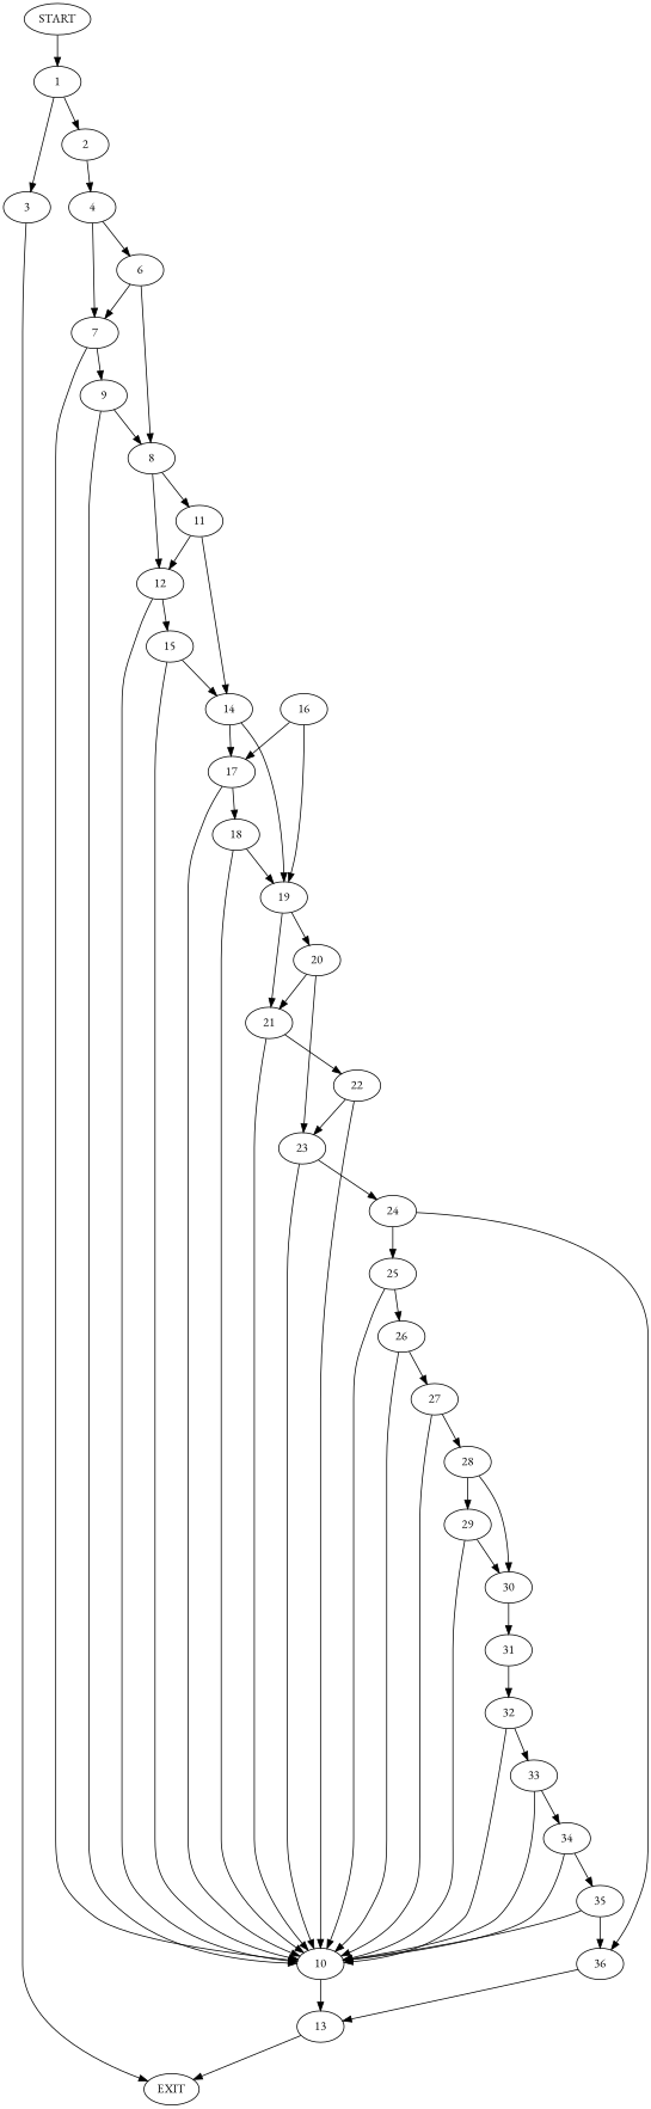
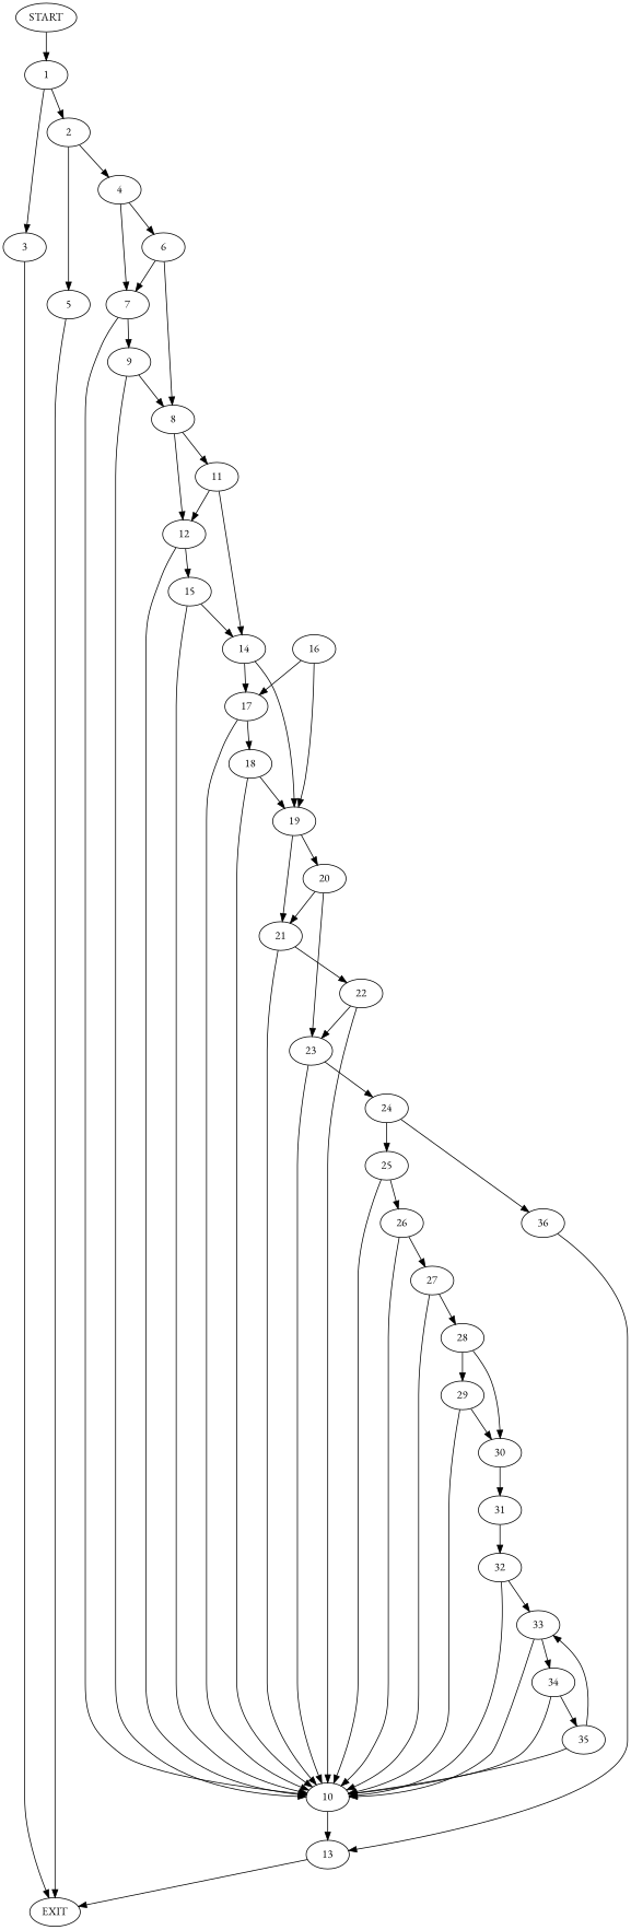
  digraph {
    fontname="EB Garamond"
    node [fontname="EB Garamond"]
    edge [fontname="EB Garamond"]
    n1 [label=START]
    1
    2
    3
    n5 [label=EXIT]
    4
+   5
    6
    7
    8
    9
    10
    11
    12
    13
    14
    15
    17
    19
    16
    18
    20
    21
    23
    22
    24
    25
    36
    26
    27
    28
    29
    30
    31
    32
    33
    34
    35
    n1 -> 1
    1 -> 2
    1 -> 3
    2 -> 4
+   2 -> 5
    3 -> n5
    4 -> 6
    4 -> 7
+   5 -> n5
    6 -> 7
    6 -> 8
    7 -> 9
    7 -> 10
    8 -> 11
    8 -> 12
    9 -> 8
    9 -> 10
    10 -> 13
    11 -> 12
    11 -> 14
    12 -> 10
    12 -> 15
    13 -> n5
    14 -> 17
    14 -> 19
    15 -> 10
    15 -> 14
    17 -> 10
    17 -> 18
    19 -> 20
    19 -> 21
    16 -> 17
    16 -> 19
    18 -> 10
    18 -> 19
    20 -> 21
    20 -> 23
    21 -> 10
    21 -> 22
    23 -> 10
    23 -> 24
    22 -> 10
    22 -> 23
    24 -> 25
    24 -> 36
    25 -> 10
    25 -> 26
    36 -> 13
    26 -> 10
    26 -> 27
    27 -> 10
    27 -> 28
    28 -> 29
    28 -> 30
    29 -> 10
    29 -> 30
    30 -> 31
    31 -> 32
    32 -> 10
    32 -> 33
    33 -> 10
    33 -> 34
    34 -> 10
    34 -> 35
    35 -> 10
-   35 -> 36
+   35 -> 33
  }
